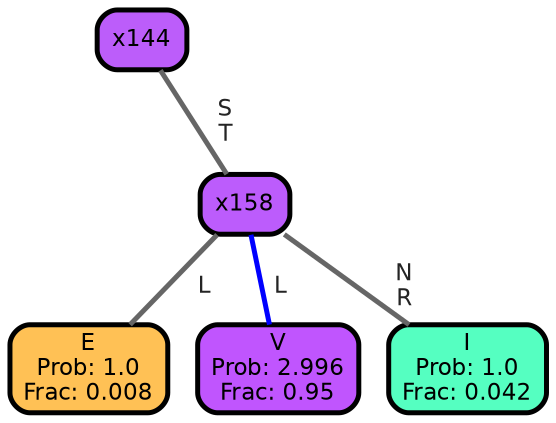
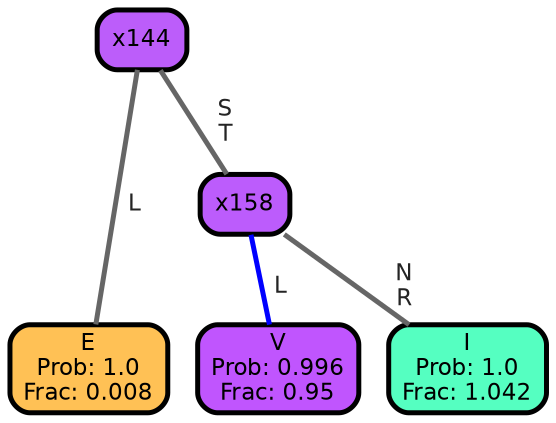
  graph {
    ranksep="0 equally"
    splines=straight
    node [color=black fontcolor=black fontname=helvetica penwidth=3 shape=box style="filled, rounded"]
    edge [color=gray40 fontcolor=grey14 fontname=helvetica fontweight=bold penwidth=3 style=solid]
    n1 [fillcolor="#ffc155" label="E\nProb: 1.0\nFrac: 0.008"]
    n2 [fillcolor="#bc5dfa" label=x144]
    n3 [fillcolor="#bc5cfc" label=x158]
-   n4 [fillcolor="#c055fe" label="V\nProb: 2.996\nFrac: 0.95"]
-   n5 [fillcolor="#55ffc1" label="I\nProb: 1.0\nFrac: 0.042"]
+   n4 [fillcolor="#c055fe" label="V\nProb: 0.996\nFrac: 0.95"]
+   n5 [fillcolor="#55ffc1" label="I\nProb: 1.0\nFrac: 1.042"]
    subgraph sub_1 {
      rank=same
    }
-   n3 -- n1 [label=" L"]
+   n2 -- n1 [label=" L"]
    n2 -- n3 [label=" S\n T"]
    n3 -- n4 [color=blue label=" L"]
    n3 -- n5 [label=" N\n R"]
  }
